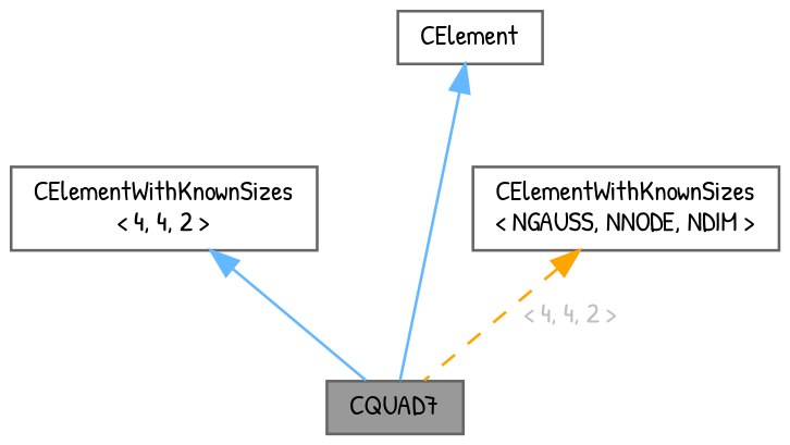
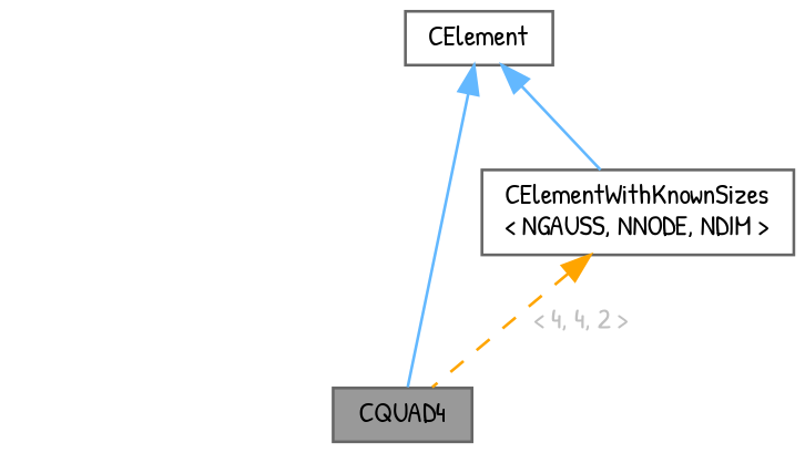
  digraph {
    fontname="Patrick Hand"
    node [color=gray40 fillcolor=white fontname="Patrick Hand" fontsize=10 shape=box style=filled]
    edge [color=steelblue1 dir=back fontname="Patrick Hand" fontsize=10 labelfontname=Helvetica labelfontsize=10 style=solid]
-   n1 [fillcolor=grey60 fontcolor=black height=0.2 label=CQUAD7 width=0.4]
-   n2 [height=0.2 label="CElementWithKnownSizes\l\< 4, 4, 2 \>" width=0.4]
+   n1 [fillcolor=grey60 fontcolor=black height=0.2 label=CQUAD4 width=0.4]
    n3 [height=0.2 label=CElement width=0.4]
    n4 [height=0.2 label="CElementWithKnownSizes\l\< NGAUSS, NNODE, NDIM \>" width=0.4]
-   n2 -> n1
    n3 -> n1
+   n3 -> n4
    n4 -> n1 [color=orange fontcolor=grey label=" \< 4, 4, 2 \>" style=dashed]
  }
